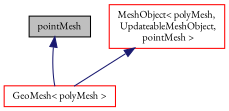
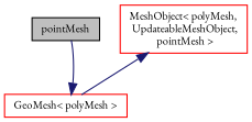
  digraph {
    fontname="EB Garamond"
    node [color=red fontname="EB Garamond" fontsize=10 shape=record]
    edge [color=midnightblue dir=back fontname="EB Garamond" fontsize=10 labelfontname=FreeSans labelfontsize=10 style=solid]
    n1 [color=black fillcolor=grey75 fontcolor=black height=0.2 label=pointMesh style=filled width=0.4]
    n2 [height=0.2 label="MeshObject\< polyMesh,\l UpdateableMeshObject,\l pointMesh \>" width=0.4]
    n3 [height=0.2 label="GeoMesh\< polyMesh \>" width=0.4]
    n2 -> n3
-   n1 -> n3
+   n3 -> n1
  }
